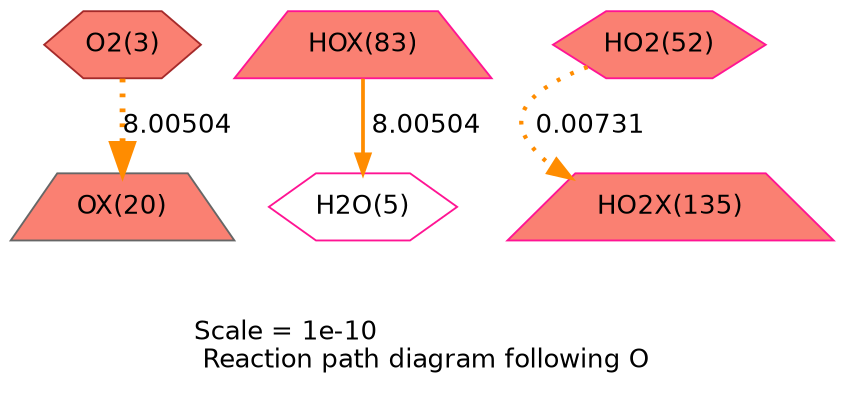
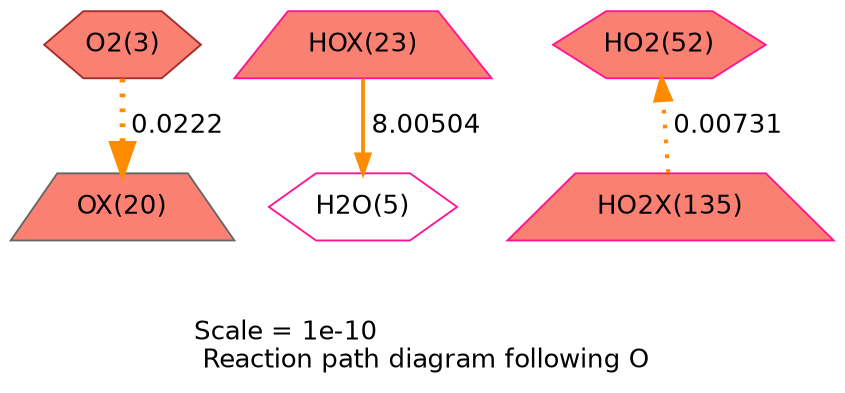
  digraph {
    fontname=Helvetica
    label="Scale = 1e-10\l Reaction path diagram following O"
    node [color=deeppink fillcolor=salmon fontname=Helvetica shape=hexagon style=filled]
    edge [color=darkorange fontname=Helvetica style=dotted]
    n1 [color=brown label="O2(3)"]
    n2 [color=gray40 label="OX(20)" shape=trapezium]
-   n3 [label="HOX(83)" shape=trapezium]
+   n3 [label="HOX(23)" shape=trapezium]
    n4 [fillcolor=white label="H2O(5)"]
    n5 [label="HO2(52)"]
    n6 [label="HO2X(135)" shape=trapezium]
-   n1 -> n2 [arrowsize=1.56 label=" 8.00504" penwidth=3.12]
+   n1 -> n2 [arrowsize=1.56 label=" 0.0222" penwidth=3.12]
    n3 -> n4 [arrowsize=1 label=" 8.00504" penwidth=2.01 style=bold]
-   n5 -> n6 [arrowsize=1.14 label=" 0.00731" penwidth=2.29]
+   n6 -> n5 [arrowsize=1.14 label=" 0.00731" penwidth=2.29]
  }
